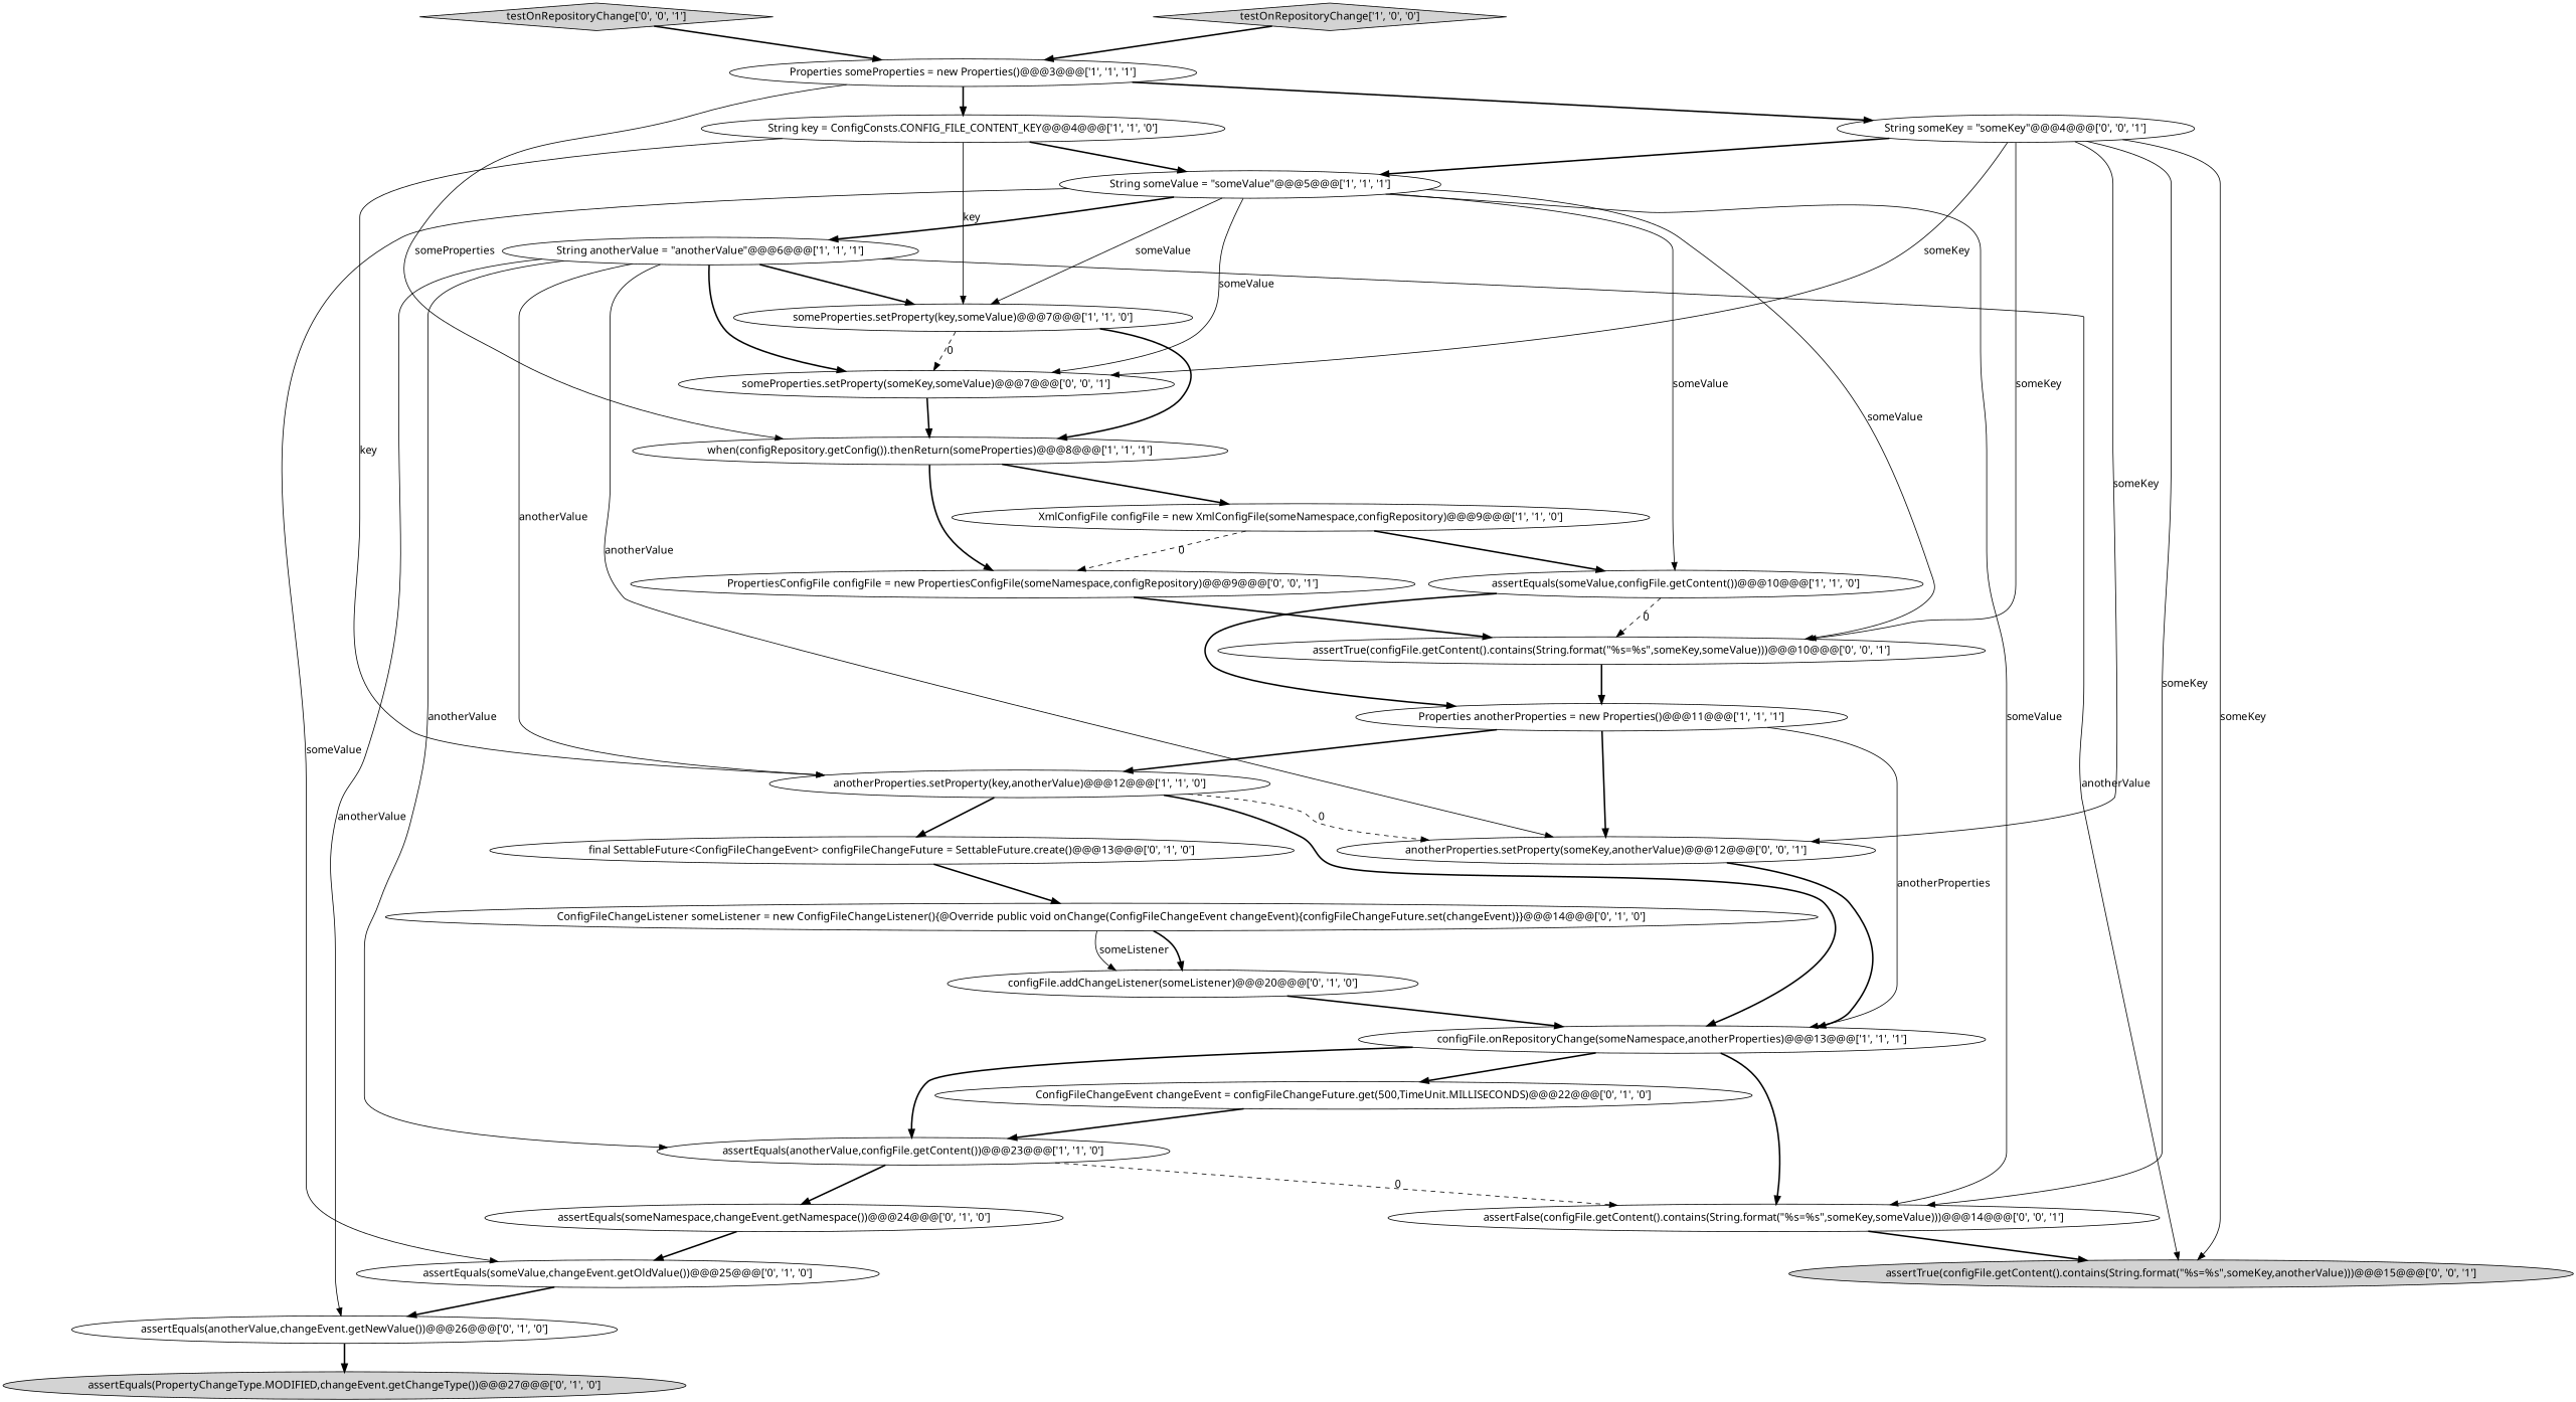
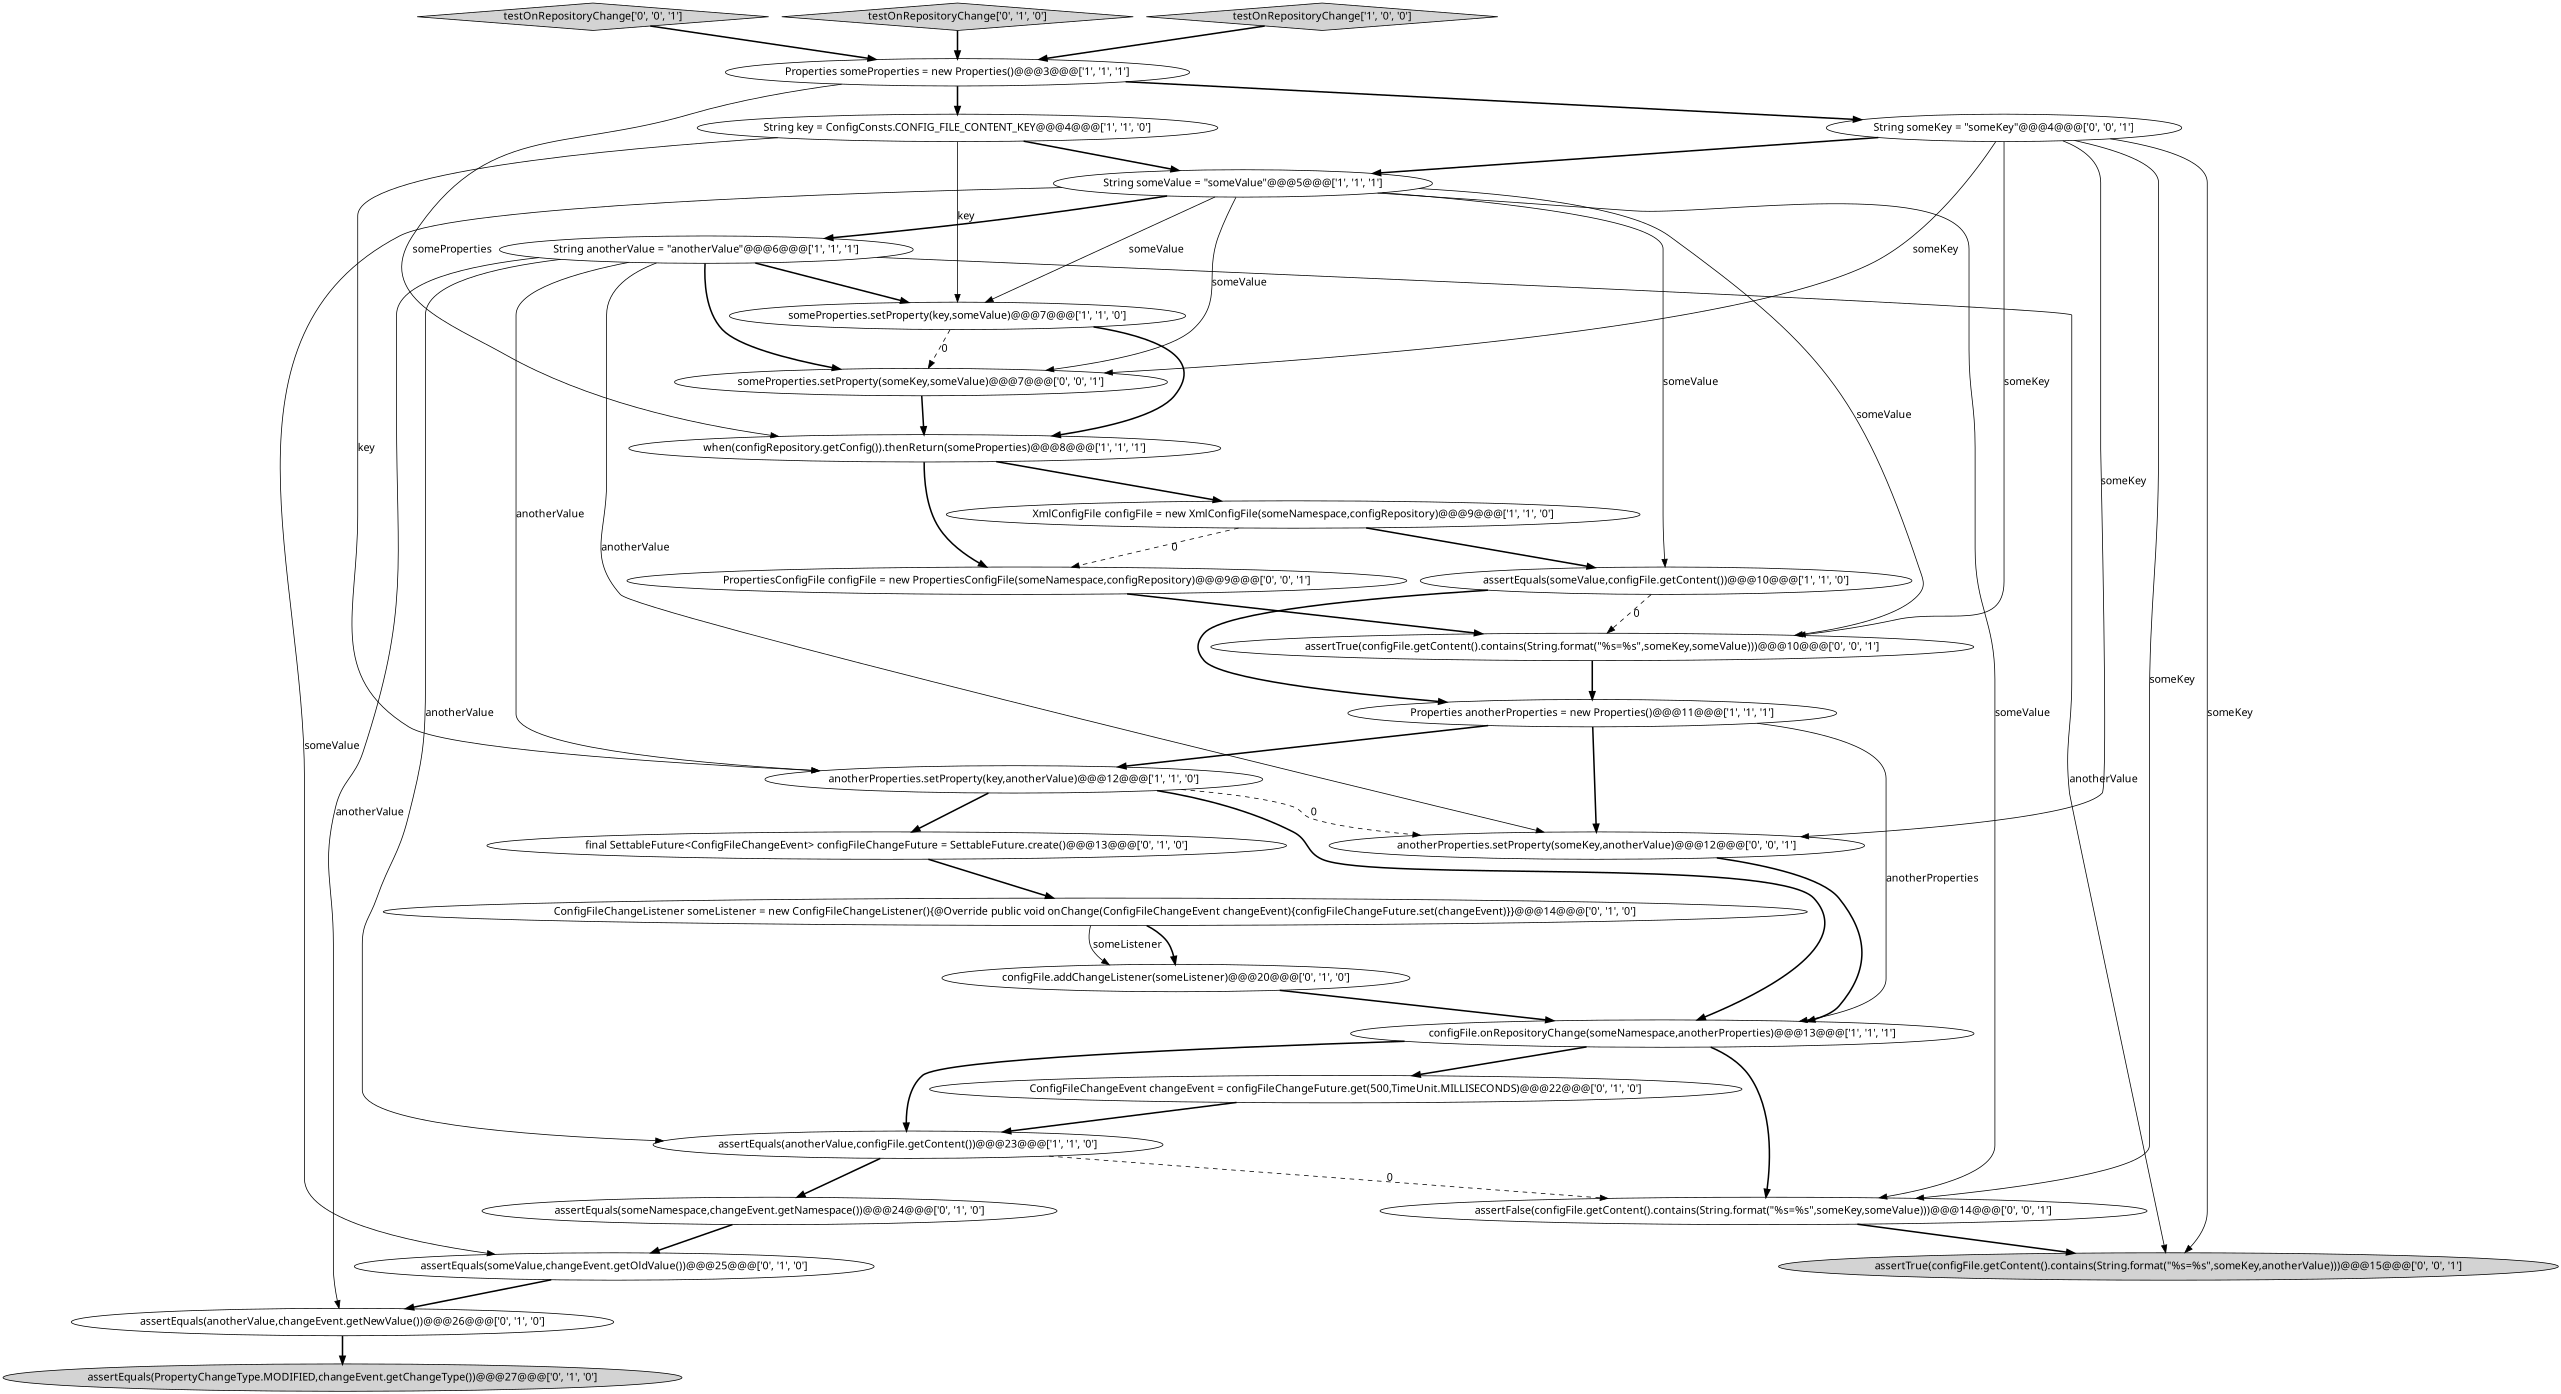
  digraph {
    fontname="Noto Sans"
    node [fillcolor=white shape=ellipse style=filled fontname="Noto Sans"]
    edge [style=bold fontname="Noto Sans"]
    n1 [label="String key = ConfigConsts.CONFIG_FILE_CONTENT_KEY@@@4@@@['1', '1', '0']"]
    n2 [label="someProperties.setProperty(key,someValue)@@@7@@@['1', '1', '0']"]
    n3 [label="anotherProperties.setProperty(key,anotherValue)@@@12@@@['1', '1', '0']"]
    n4 [label="String someValue = \"someValue\"@@@5@@@['1', '1', '1']"]
    n5 [label="String someKey = \"someKey\"@@@4@@@['0', '0', '1']"]
    n6 [fillcolor=lightgray label="assertTrue(configFile.getContent().contains(String.format(\"%s=%s\",someKey,anotherValue)))@@@15@@@['0', '0', '1']"]
    n7 [label="anotherProperties.setProperty(someKey,anotherValue)@@@12@@@['0', '0', '1']"]
    n8 [label="assertTrue(configFile.getContent().contains(String.format(\"%s=%s\",someKey,someValue)))@@@10@@@['0', '0', '1']"]
    n9 [label="someProperties.setProperty(someKey,someValue)@@@7@@@['0', '0', '1']"]
    n10 [label="assertFalse(configFile.getContent().contains(String.format(\"%s=%s\",someKey,someValue)))@@@14@@@['0', '0', '1']"]
    n11 [label="assertEquals(someValue,configFile.getContent())@@@10@@@['1', '1', '0']"]
    n12 [label="Properties anotherProperties = new Properties()@@@11@@@['1', '1', '1']"]
    n13 [label="configFile.addChangeListener(someListener)@@@20@@@['0', '1', '0']"]
    n14 [label="configFile.onRepositoryChange(someNamespace,anotherProperties)@@@13@@@['1', '1', '1']"]
    n15 [label="ConfigFileChangeListener someListener = new ConfigFileChangeListener(){@Override public void onChange(ConfigFileChangeEvent changeEvent){configFileChangeFuture.set(changeEvent)}}@@@14@@@['0', '1', '0']"]
    n16 [label="String anotherValue = \"anotherValue\"@@@6@@@['1', '1', '1']"]
    n17 [label="assertEquals(anotherValue,configFile.getContent())@@@23@@@['1', '1', '0']"]
    n18 [label="assertEquals(anotherValue,changeEvent.getNewValue())@@@26@@@['0', '1', '0']"]
    n19 [fillcolor=lightgray label="testOnRepositoryChange['0', '0', '1']" shape=diamond]
    n20 [label="Properties someProperties = new Properties()@@@3@@@['1', '1', '1']"]
    n21 [label="PropertiesConfigFile configFile = new PropertiesConfigFile(someNamespace,configRepository)@@@9@@@['0', '0', '1']"]
    n22 [fillcolor=lightgray label="assertEquals(PropertyChangeType.MODIFIED,changeEvent.getChangeType())@@@27@@@['0', '1', '0']"]
    n23 [label="XmlConfigFile configFile = new XmlConfigFile(someNamespace,configRepository)@@@9@@@['1', '1', '0']"]
    n24 [label="when(configRepository.getConfig()).thenReturn(someProperties)@@@8@@@['1', '1', '1']"]
    n25 [label="ConfigFileChangeEvent changeEvent = configFileChangeFuture.get(500,TimeUnit.MILLISECONDS)@@@22@@@['0', '1', '0']"]
    n26 [label="assertEquals(someNamespace,changeEvent.getNamespace())@@@24@@@['0', '1', '0']"]
    n27 [label="assertEquals(someValue,changeEvent.getOldValue())@@@25@@@['0', '1', '0']"]
+   n28 [fillcolor=lightgray label="testOnRepositoryChange['0', '1', '0']" shape=diamond]
    n29 [label="final SettableFuture<ConfigFileChangeEvent> configFileChangeFuture = SettableFuture.create()@@@13@@@['0', '1', '0']"]
    n30 [fillcolor=lightgray label="testOnRepositoryChange['1', '0', '0']" shape=diamond]
    n1 -> n2 [label=key style=solid]
    n1 -> n3 [label=key style=solid]
    n1 -> n4
    n2 -> n9 [label=0 style=dashed]
    n2 -> n24
    n3 -> n7 [label=0 style=dashed]
    n3 -> n14
    n3 -> n29
    n4 -> n2 [label=someValue style=solid]
    n4 -> n8 [label=someValue style=solid]
    n4 -> n9 [label=someValue style=solid]
    n4 -> n10 [label=someValue style=solid]
    n4 -> n11 [label=someValue style=solid]
    n4 -> n16
    n4 -> n27 [label=someValue style=solid]
    n5 -> n4
    n5 -> n6 [label=someKey style=solid]
    n5 -> n7 [label=someKey style=solid]
    n5 -> n8 [label=someKey style=solid]
    n5 -> n9 [label=someKey style=solid]
    n5 -> n10 [label=someKey style=solid]
    n7 -> n14
    n8 -> n12
    n9 -> n24
    n10 -> n6
    n11 -> n8 [label=0 style=dashed]
    n11 -> n12
    n12 -> n3
    n12 -> n7
    n12 -> n14 [label=anotherProperties style=solid]
    n13 -> n14
    n14 -> n10
    n14 -> n17
    n14 -> n25
    n15 -> n13
    n15 -> n13 [label=someListener style=solid]
    n16 -> n2
    n16 -> n3 [label=anotherValue style=solid]
    n16 -> n6 [label=anotherValue style=solid]
    n16 -> n7 [label=anotherValue style=solid]
    n16 -> n9
    n16 -> n17 [label=anotherValue style=solid]
    n16 -> n18 [label=anotherValue style=solid]
    n17 -> n10 [label=0 style=dashed]
    n17 -> n26
    n18 -> n22
    n19 -> n20
    n20 -> n1
    n20 -> n5
    n20 -> n24 [label=someProperties style=solid]
    n21 -> n8
    n23 -> n11
    n23 -> n21 [label=0 style=dashed]
    n24 -> n21
    n24 -> n23
    n25 -> n17
    n26 -> n27
    n27 -> n18
+   n28 -> n20
    n29 -> n15
    n30 -> n20
  }
